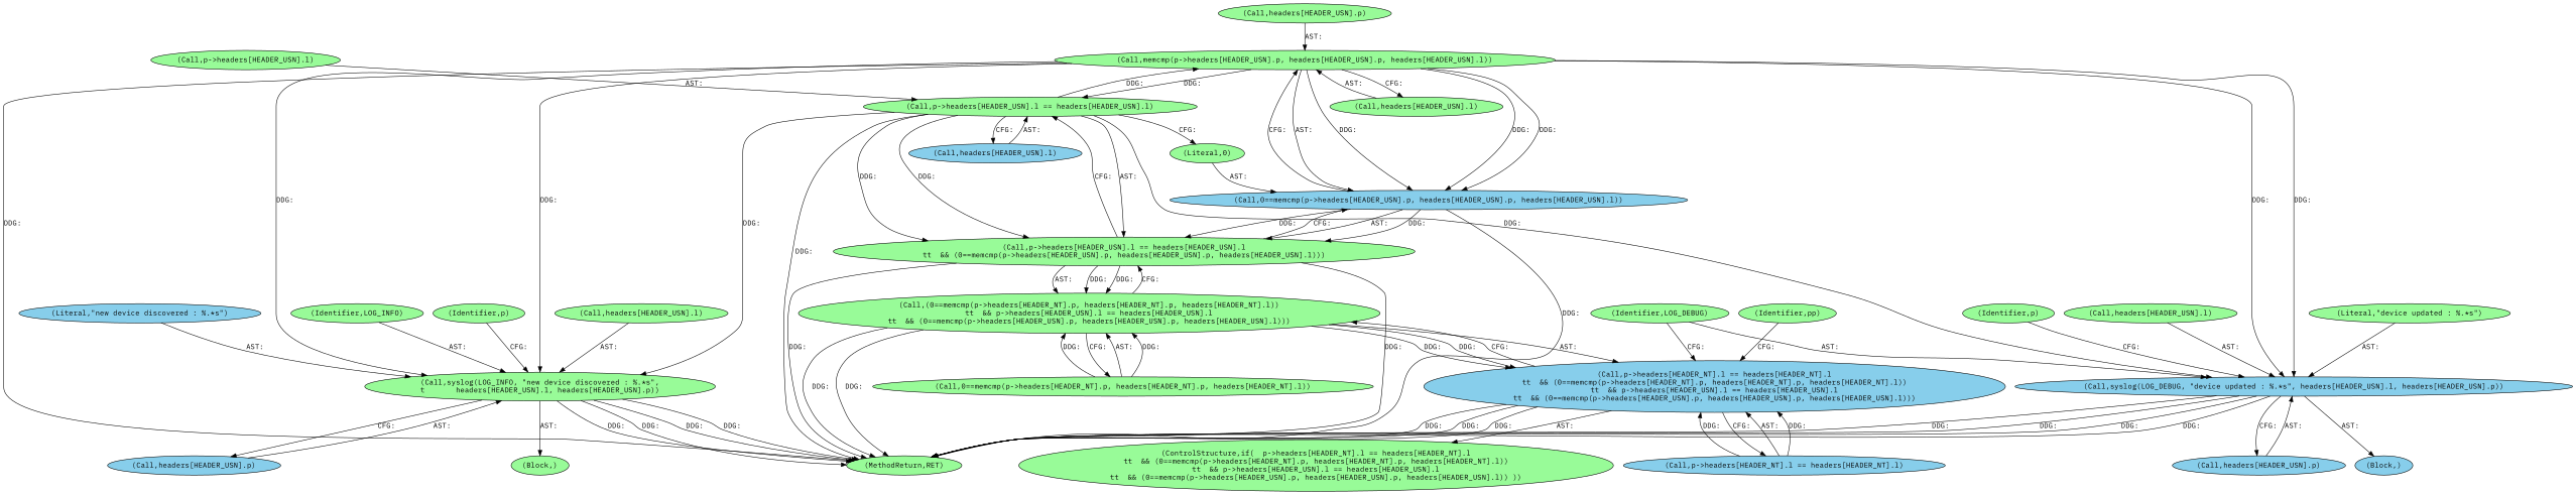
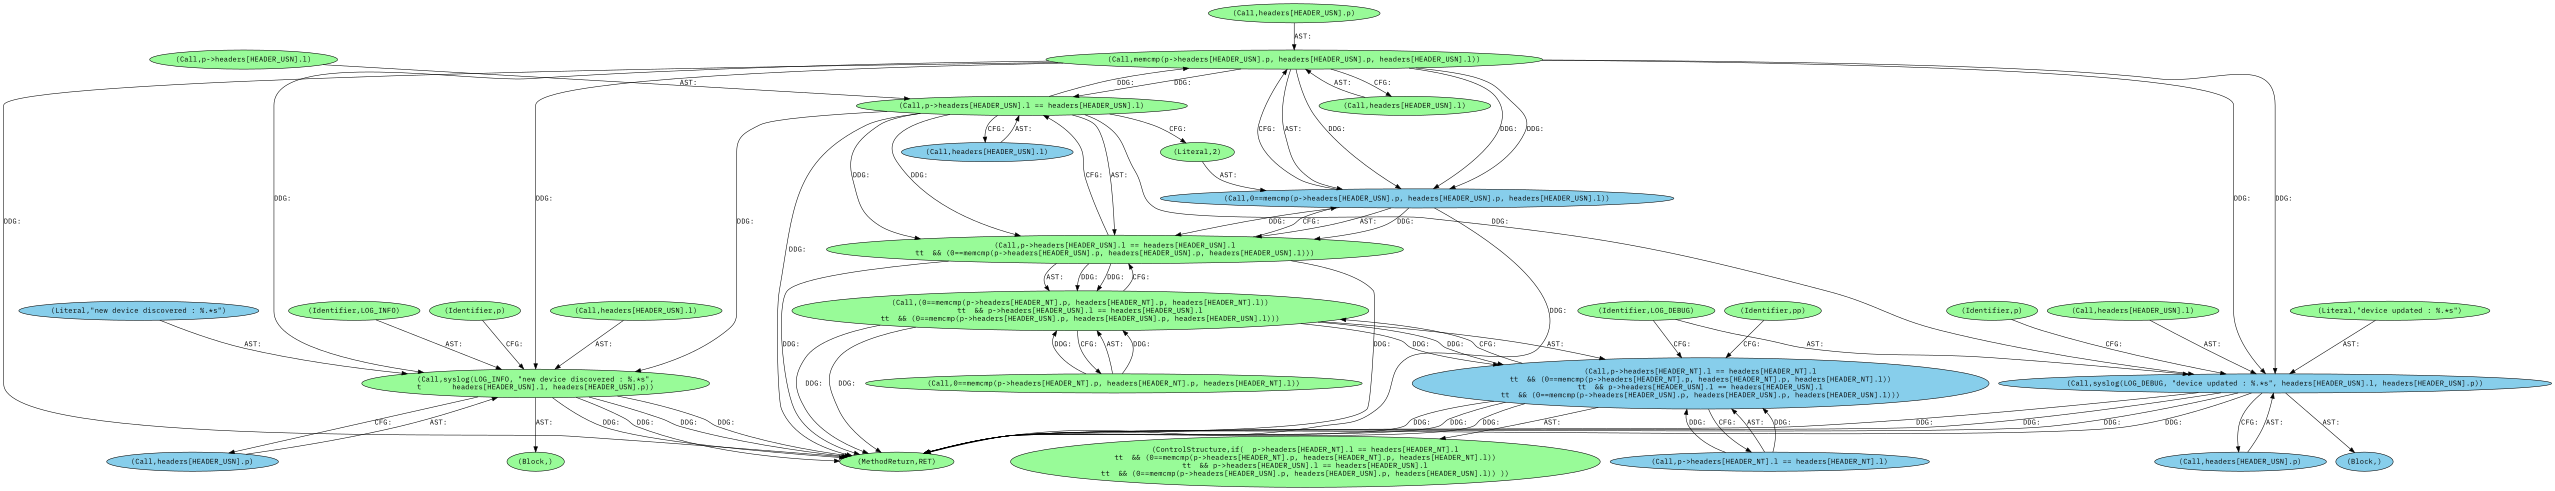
  digraph {
    fontname="IBM Plex Mono"
    node [fillcolor=palegreen fontname="IBM Plex Mono" style=filled]
    edge [fontname="IBM Plex Mono"]
    n1 [label="(Call,memcmp(p->headers[HEADER_USN].p, headers[HEADER_USN].p, headers[HEADER_USN].l))"]
    n2 [label="(Call,p->headers[HEADER_USN].l == headers[HEADER_USN].l)"]
    n3 [fillcolor=skyblue label="(Call,0==memcmp(p->headers[HEADER_USN].p, headers[HEADER_USN].p, headers[HEADER_USN].l))"]
    n4 [fillcolor=skyblue label="(Call,syslog(LOG_DEBUG, \"device updated : %.*s\", headers[HEADER_USN].l, headers[HEADER_USN].p))"]
    n5 [label="(Call,syslog(LOG_INFO, \"new device discovered : %.*s\",\n\t       headers[HEADER_USN].l, headers[HEADER_USN].p))"]
    n6 [label="(MethodReturn,RET)"]
    n7 [label="(Call,headers[HEADER_USN].l)"]
    n8 [label="(Call,p->headers[HEADER_USN].l == headers[HEADER_USN].l\n\t\t  && (0==memcmp(p->headers[HEADER_USN].p, headers[HEADER_USN].p, headers[HEADER_USN].l)))"]
    n9 [fillcolor=skyblue label="(Call,headers[HEADER_USN].l)"]
-   n10 [label="(Literal,0)"]
+   n10 [label="(Literal,2)"]
    n11 [fillcolor=skyblue label="(Call,headers[HEADER_USN].p)"]
    n12 [fillcolor=skyblue label="(Block,)"]
    n13 [label="(Block,)"]
    n14 [fillcolor=skyblue label="(Call,headers[HEADER_USN].p)"]
    n15 [label="(Call,(0==memcmp(p->headers[HEADER_NT].p, headers[HEADER_NT].p, headers[HEADER_NT].l))\n\t\t  && p->headers[HEADER_USN].l == headers[HEADER_USN].l\n\t\t  && (0==memcmp(p->headers[HEADER_USN].p, headers[HEADER_USN].p, headers[HEADER_USN].l)))"]
    n16 [fillcolor=skyblue label="(Call,p->headers[HEADER_NT].l == headers[HEADER_NT].l\n\t\t  && (0==memcmp(p->headers[HEADER_NT].p, headers[HEADER_NT].p, headers[HEADER_NT].l))\n\t\t  && p->headers[HEADER_USN].l == headers[HEADER_USN].l\n\t\t  && (0==memcmp(p->headers[HEADER_USN].p, headers[HEADER_USN].p, headers[HEADER_USN].l)))"]
    n17 [label="(Call,0==memcmp(p->headers[HEADER_NT].p, headers[HEADER_NT].p, headers[HEADER_NT].l))"]
    n18 [label="(ControlStructure,if(  p->headers[HEADER_NT].l == headers[HEADER_NT].l\n\t\t  && (0==memcmp(p->headers[HEADER_NT].p, headers[HEADER_NT].p, headers[HEADER_NT].l))\n\t\t  && p->headers[HEADER_USN].l == headers[HEADER_USN].l\n\t\t  && (0==memcmp(p->headers[HEADER_USN].p, headers[HEADER_USN].p, headers[HEADER_USN].l)) ))"]
    n19 [fillcolor=skyblue label="(Call,p->headers[HEADER_NT].l == headers[HEADER_NT].l)"]
    n20 [label="(Identifier,LOG_DEBUG)"]
    n21 [label="(Literal,\"device updated : %.*s\")"]
    n22 [label="(Identifier,LOG_INFO)"]
    n23 [label="(Identifier,pp)"]
    n24 [label="(Call,headers[HEADER_USN].l)"]
    n25 [label="(Identifier,p)"]
    n26 [label="(Identifier,p)"]
    n27 [label="(Call,p->headers[HEADER_USN].l)"]
    n28 [fillcolor=skyblue label="(Literal,\"new device discovered : %.*s\")"]
    n29 [label="(Call,headers[HEADER_USN].p)"]
    n30 [label="(Call,headers[HEADER_USN].l)"]
    n1 -> n2 [label="DDG: "]
    n1 -> n3 [label="AST: "]
    n1 -> n3 [label="DDG: "]
    n1 -> n3 [label="DDG: "]
    n1 -> n3 [label="DDG: "]
    n1 -> n4 [label="DDG: "]
    n1 -> n4 [label="DDG: "]
    n1 -> n5 [label="DDG: "]
    n1 -> n5 [label="DDG: "]
    n1 -> n6 [label="DDG: "]
    n1 -> n7 [label="CFG: "]
    n2 -> n1 [label="DDG: "]
    n2 -> n4 [label="DDG: "]
    n2 -> n5 [label="DDG: "]
    n2 -> n6 [label="DDG: "]
    n2 -> n8 [label="AST: "]
    n2 -> n8 [label="DDG: "]
    n2 -> n8 [label="DDG: "]
    n2 -> n9 [label="CFG: "]
    n2 -> n10 [label="CFG: "]
    n3 -> n1 [label="CFG: "]
    n3 -> n6 [label="DDG: "]
    n3 -> n8 [label="AST: "]
    n3 -> n8 [label="DDG: "]
    n3 -> n8 [label="DDG: "]
    n4 -> n6 [label="DDG: "]
    n4 -> n6 [label="DDG: "]
    n4 -> n6 [label="DDG: "]
    n4 -> n6 [label="DDG: "]
    n4 -> n11 [label="CFG: "]
    n4 -> n12 [label="AST: "]
    n5 -> n6 [label="DDG: "]
    n5 -> n6 [label="DDG: "]
    n5 -> n6 [label="DDG: "]
    n5 -> n6 [label="DDG: "]
    n5 -> n13 [label="AST: "]
    n5 -> n14 [label="CFG: "]
    n7 -> n1 [label="AST: "]
    n8 -> n2 [label="CFG: "]
    n8 -> n3 [label="CFG: "]
    n8 -> n6 [label="DDG: "]
    n8 -> n6 [label="DDG: "]
    n8 -> n15 [label="AST: "]
    n8 -> n15 [label="DDG: "]
    n8 -> n15 [label="DDG: "]
    n9 -> n2 [label="AST: "]
    n10 -> n3 [label="AST: "]
    n11 -> n4 [label="AST: "]
    n14 -> n5 [label="AST: "]
    n15 -> n6 [label="DDG: "]
    n15 -> n6 [label="DDG: "]
    n15 -> n8 [label="CFG: "]
    n15 -> n16 [label="AST: "]
    n15 -> n16 [label="DDG: "]
    n15 -> n16 [label="DDG: "]
    n15 -> n17 [label="CFG: "]
    n16 -> n6 [label="DDG: "]
    n16 -> n6 [label="DDG: "]
    n16 -> n6 [label="DDG: "]
    n16 -> n15 [label="CFG: "]
    n16 -> n18 [label="AST: "]
    n16 -> n19 [label="CFG: "]
    n17 -> n15 [label="AST: "]
    n17 -> n15 [label="DDG: "]
    n17 -> n15 [label="DDG: "]
    n19 -> n16 [label="AST: "]
    n19 -> n16 [label="DDG: "]
    n19 -> n16 [label="DDG: "]
    n20 -> n4 [label="AST: "]
    n20 -> n16 [label="CFG: "]
    n21 -> n4 [label="AST: "]
    n22 -> n5 [label="AST: "]
    n23 -> n16 [label="CFG: "]
    n24 -> n5 [label="AST: "]
    n25 -> n5 [label="CFG: "]
    n26 -> n4 [label="CFG: "]
    n27 -> n2 [label="AST: "]
    n28 -> n5 [label="AST: "]
    n29 -> n1 [label="AST: "]
    n30 -> n4 [label="AST: "]
  }
